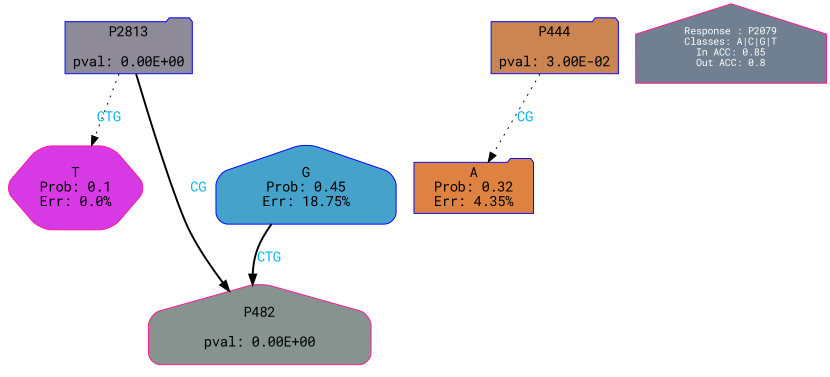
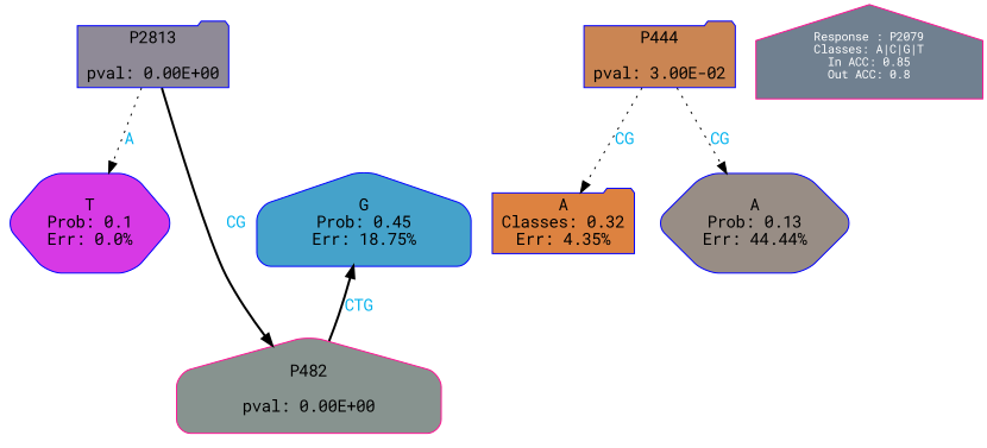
  digraph {
    fontname="Roboto Mono"
    ranksep=equally
    splines=polylines
    node [color=blue fontname="Roboto Mono" shape=folder style="filled, rounded"]
    edge [fontcolor=deepskyblue2 fontname="Roboto Mono" style=dotted]
-   n1 [color=deeppink fillcolor="#d739e5" label="T\nProb: 0.1\nErr: 0.0%" shape=hexagon]
-   n2 [fillcolor="#dd8240" label="A\nProb: 0.32\nErr: 4.35%"]
+   n1 [fillcolor="#d739e5" label="T\nProb: 0.1\nErr: 0.0%" shape=hexagon]
+   n2 [fillcolor="#dd8240" label="A\nClasses: 0.32\nErr: 4.35%"]
+   n3 [fillcolor="#988d85" label="A\nProb: 0.13\nErr: 44.44%" shape=hexagon]
    n4 [fillcolor="#45a2ca" label="G\nProb: 0.45\nErr: 18.75%" shape=house]
    n5 [align=left color=deeppink fillcolor=slategray fontcolor=white fontsize=10 label="Response : P2079\nClasses: A|C|G|T\nIn ACC: 0.85\nOut ACC: 0.8\n" shape=house style=filled]
    n6 [fillcolor="#8f8a97" label="P2813\n\npval: 0.00E+00"]
    n7 [color=deeppink fillcolor="#87938f" label="P482\n\npval: 0.00E+00" shape=house]
    n8 [fillcolor="#ca8553" label="P444\n\npval: 3.00E-02"]
    subgraph sub_1 {
      rank=same
      n1
      n2
+     n3
      n4
    }
    subgraph sub_2 {
      rank=same
      n5
      n6
    }
-   n6 -> n1 [label=CTG]
+   n6 -> n1 [label=A]
    n6 -> n7 [label=CG style=bold]
-   n4 -> n7 [label=CTG style=bold]
+   n7 -> n4 [label=CTG style=bold]
    n8 -> n2 [label=CG]
+   n8 -> n3 [label=CG]
  }
